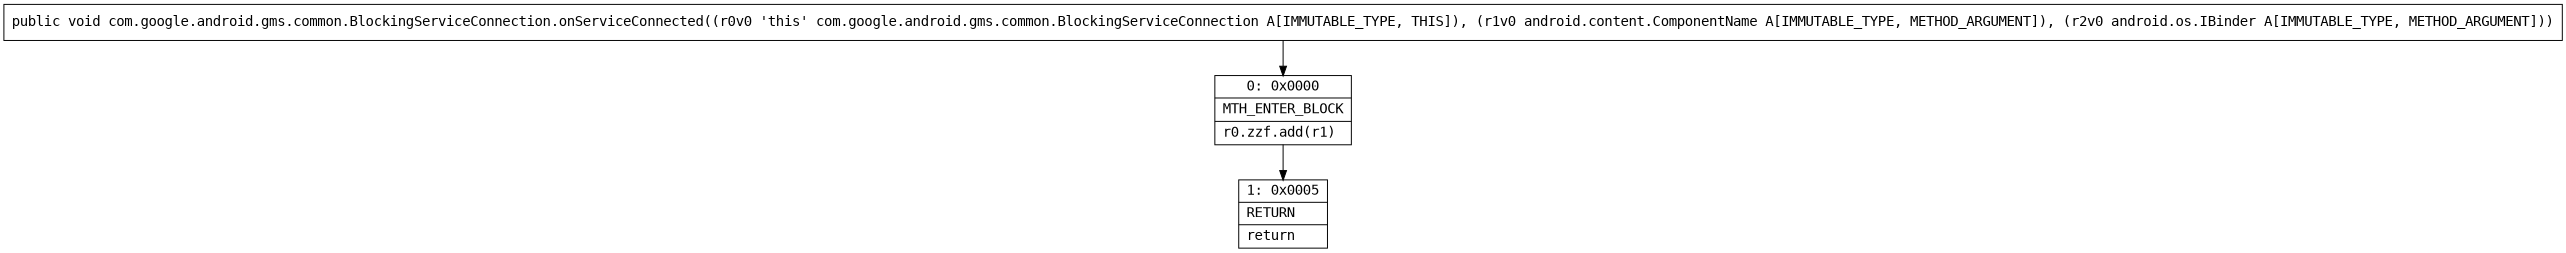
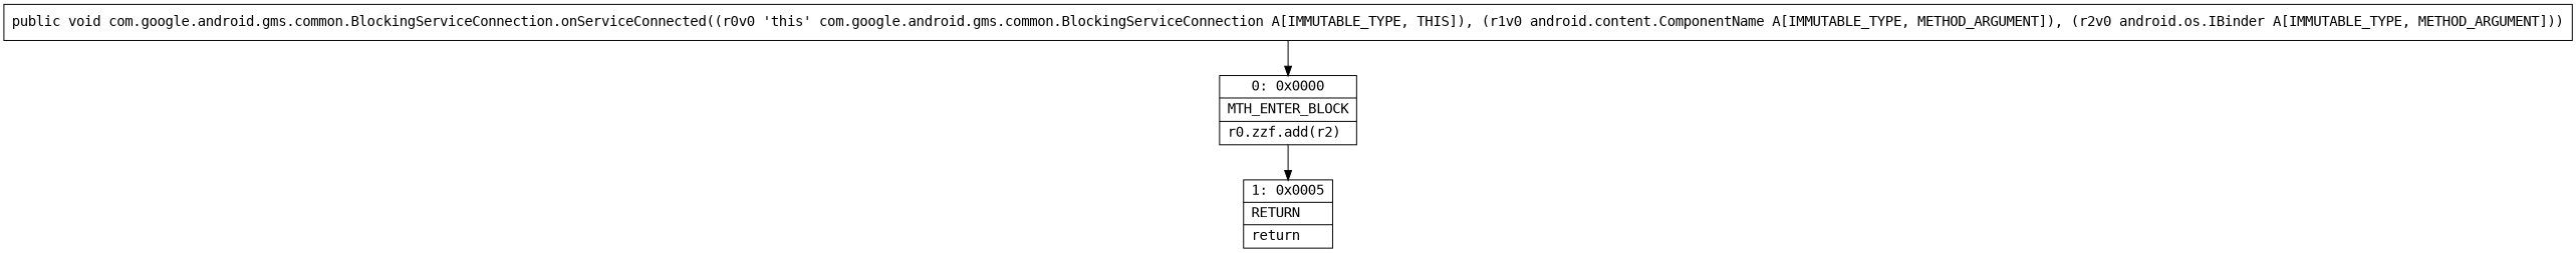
  digraph {
    fontname="DejaVu Sans Mono"
    node [shape=record fontname="DejaVu Sans Mono"]
    edge [fontname="DejaVu Sans Mono"]
-   n1 [label="{0\:\ 0x0000|MTH_ENTER_BLOCK\l|r0.zzf.add(r1)\l}"]
+   n1 [label="{0\:\ 0x0000|MTH_ENTER_BLOCK\l|r0.zzf.add(r2)\l}"]
    n2 [label="{1\:\ 0x0005|RETURN\l|return\l}"]
    n3 [label="{public void com.google.android.gms.common.BlockingServiceConnection.onServiceConnected((r0v0 'this' com.google.android.gms.common.BlockingServiceConnection A[IMMUTABLE_TYPE, THIS]), (r1v0 android.content.ComponentName A[IMMUTABLE_TYPE, METHOD_ARGUMENT]), (r2v0 android.os.IBinder A[IMMUTABLE_TYPE, METHOD_ARGUMENT])) }"]
    n1 -> n2
    n3 -> n1
  }
